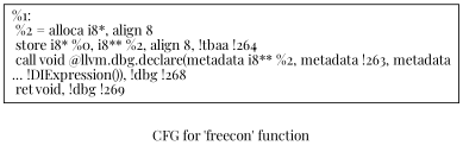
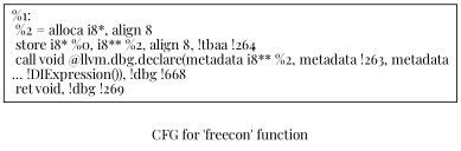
  digraph {
    label="CFG for 'freecon' function"
    fontname="Playfair Display"
-   n1 [label="{%1:\l  %2 = alloca i8*, align 8\l  store i8* %0, i8** %2, align 8, !tbaa !264\l  call void @llvm.dbg.declare(metadata i8** %2, metadata !263, metadata\l... !DIExpression()), !dbg !268\l  ret void, !dbg !269\l}" shape=record fontname="Playfair Display"]
+   n1 [label="{%1:\l  %2 = alloca i8*, align 8\l  store i8* %0, i8** %2, align 8, !tbaa !264\l  call void @llvm.dbg.declare(metadata i8** %2, metadata !263, metadata\l... !DIExpression()), !dbg !668\l  ret void, !dbg !269\l}" shape=record fontname="Playfair Display"]
  }
